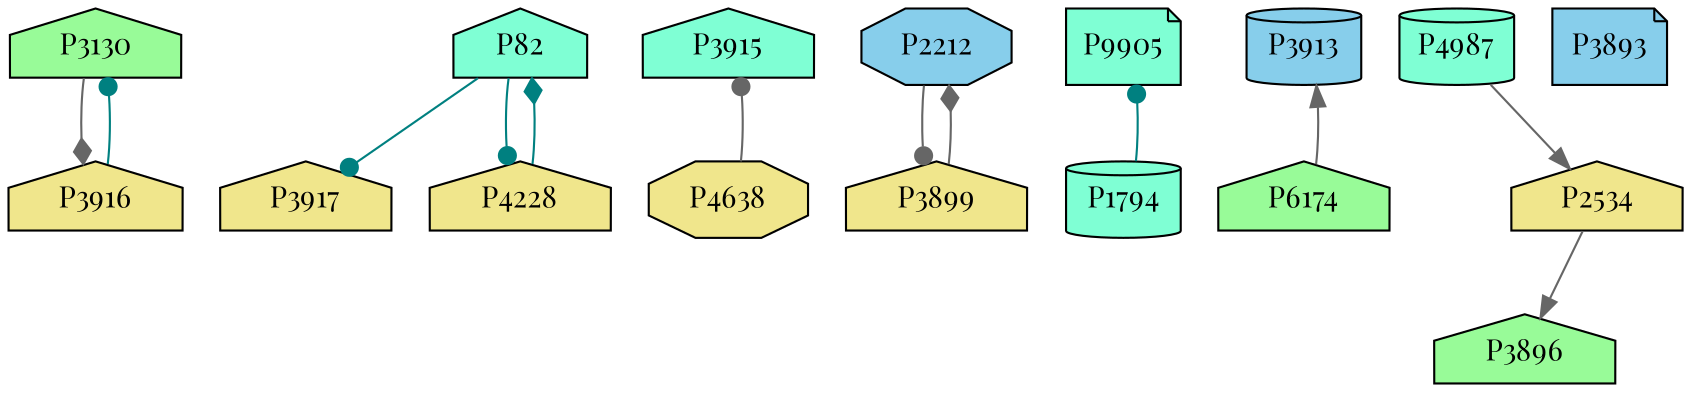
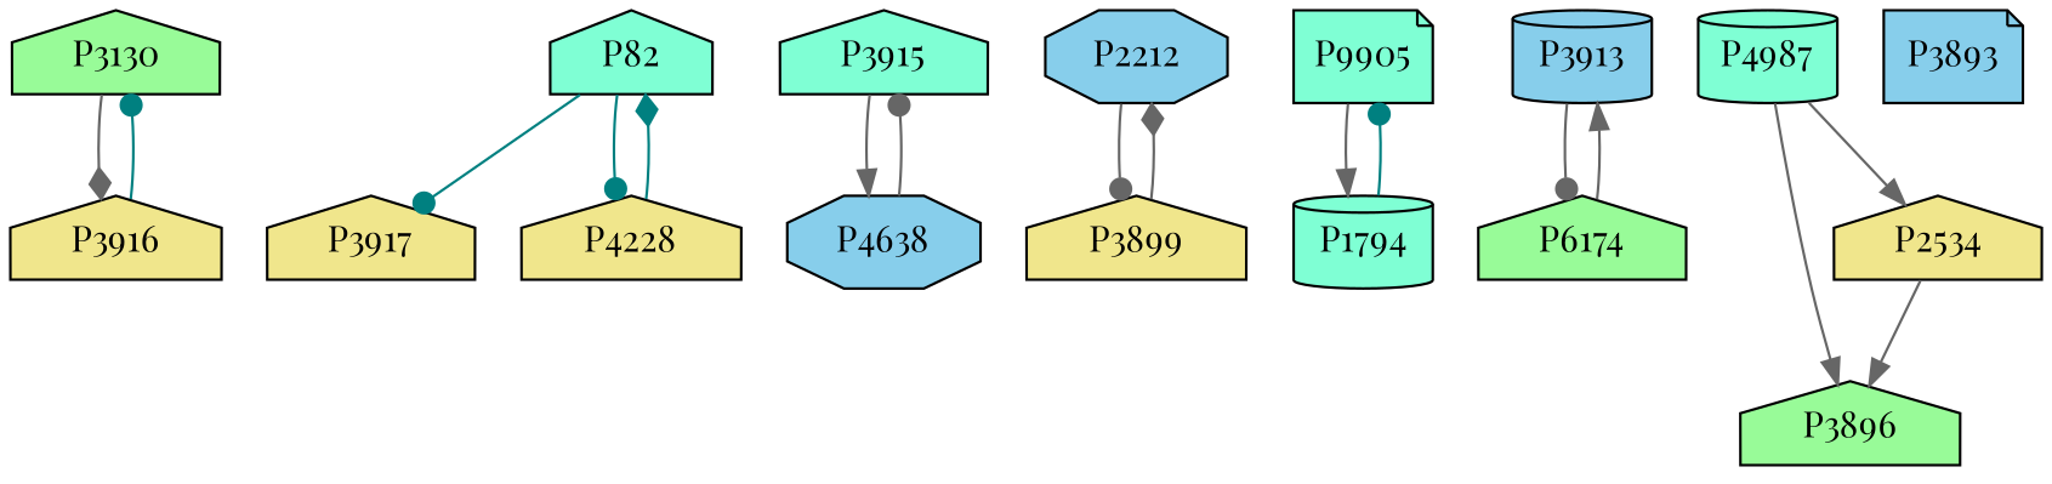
  digraph {
    fontname="Playfair Display"
    node [fillcolor=khaki fontname="Playfair Display" shape=house style=filled]
    edge [arrowhead=dot color=gray40 fontname="Playfair Display"]
    n1 [fillcolor=palegreen label=P3130]
    P3916
    P82 [fillcolor=aquamarine]
    P3917
    P4228
    P3915 [fillcolor=aquamarine]
-   P4638 [shape=octagon]
+   P4638 [fillcolor=skyblue shape=octagon]
    P2212 [fillcolor=skyblue shape=octagon]
    P3899
    n10 [fillcolor=aquamarine label=P9905 shape=note]
    P1794 [fillcolor=aquamarine shape=cylinder]
    P3913 [fillcolor=skyblue shape=cylinder]
    P6174 [fillcolor=palegreen]
    P3896 [fillcolor=palegreen]
    P2534
    P4987 [fillcolor=aquamarine shape=cylinder]
    P3893 [fillcolor=skyblue shape=note]
    n1 -> P3916 [arrowhead=diamond]
    P3916 -> n1 [color=teal]
    P82 -> P3917 [color=teal]
    P82 -> P4228 [color=teal]
    P4228 -> P82 [arrowhead=diamond color=teal]
+   P3915 -> P4638 [arrowhead=normal]
    P4638 -> P3915
    P2212 -> P3899
    P3899 -> P2212 [arrowhead=diamond]
+   n10 -> P1794 [arrowhead=normal]
    P1794 -> n10 [color=teal]
+   P3913 -> P6174
    P6174 -> P3913 [arrowhead=normal]
    P2534 -> P3896 [arrowhead=normal]
+   P4987 -> P3896 [arrowhead=normal]
    P4987 -> P2534 [arrowhead=normal]
  }
